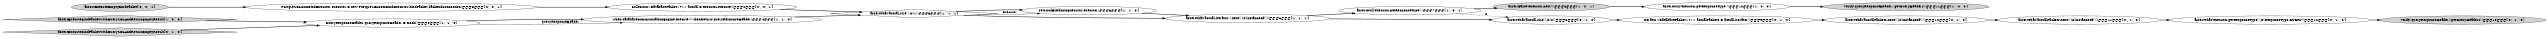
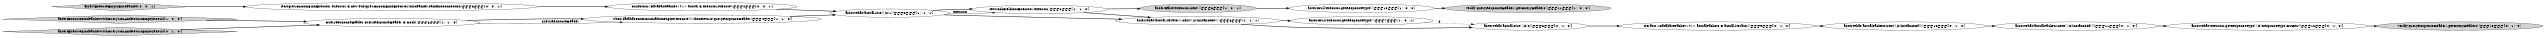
  digraph {
    rankdir=LR
    node [fillcolor=white shape=ellipse style=filled]
    edge [style=bold]
    n1 [label="assertNull(executor.getResponseType())@@@7@@@['1', '0', '1']"]
    n2 [fillcolor=lightgray label="assertFalse(executor.next())@@@8@@@['1', '0', '1']"]
    n3 [label="assertThat(actual.size(),is(2))@@@8@@@['0', '1', '0']"]
    n4 [label="assertNull(executor.getResponseType())@@@10@@@['1', '0', '0']"]
    n5 [label="Iterator<DatabasePacket<?>> actualPackets = actual.iterator()@@@9@@@['0', '1', '0']"]
    n6 [label="PostgreSQLComBindExecutor executor = new PostgreSQLComBindExecutor(bindPacket,backendConnection)@@@3@@@['0', '0', '1']"]
    n7 [label="Collection<DatabasePacket<?>> actual = executor.execute()@@@4@@@['0', '0', '1']"]
-   n8 [label="assertThat(actual.size(),is(1))@@@5@@@['1', '1', '1']" shape=diamond]
+   n8 [label="assertThat(actual.size(),is(1))@@@5@@@['1', '1', '1']"]
    n9 [fillcolor=lightgray label="verify(queryResponseHeader).getQueryHeaders()@@@13@@@['0', '1', '0']"]
    n10 [label="QueryResponseHeader queryResponseHeader = mock()@@@3@@@['1', '1', '0']"]
    n11 [label="when(databaseCommunicationEngine.execute()).thenReturn(queryResponseHeader)@@@4@@@['1', '1', '0']"]
    n12 [label="assertThat(actualPackets.next(),is(instanceOf()))@@@10@@@['0', '1', '0']"]
    n13 [label="assertThat(actualPackets.next(),is(instanceOf()))@@@11@@@['0', '1', '0']"]
    n14 [label="assertThat(executor.getResponseType(),is(ResponseType.QUERY))@@@12@@@['0', '1', '0']"]
    n15 [fillcolor=lightgray label="verify(queryResponseHeader).getQueryHeaders()@@@11@@@['1', '0', '0']"]
    n16 [label="setMockFieldIntoExecutor(executor)@@@6@@@['1', '1', '0']"]
    n17 [label="assertThat(actual.iterator().next(),is(instanceOf()))@@@6@@@['1', '1', '1']"]
    n18 [fillcolor=lightgray label="assertExecuteBindPacketWithQuerySQLAndReturnEmptyResult['1', '0', '0']" shape=diamond]
    n19 [fillcolor=lightgray label="assertExecuteBindPacketWithQuerySQLAndReturnEmptyResult['0', '1', '0']" shape=diamond]
-   n20 [fillcolor=lightgray label="assertExecuteEmptyBindPacket['0', '0', '1']"]
-   n1 -> n2
+   n20 [fillcolor=lightgray label="assertExecuteEmptyBindPacket['0', '0', '1']" shape=diamond]
+   n16 -> n2
    n1 -> n3 [label=6 style=dashed]
    n2 -> n4
    n3 -> n5
    n4 -> n15
    n5 -> n12
    n6 -> n7
    n7 -> n8
    n8 -> n16
    n8 -> n16 [label=executor style=solid]
    n8 -> n17
    n10 -> n11
    n10 -> n11 [label=queryResponseHeader style=solid]
    n11 -> n8
    n12 -> n13
    n13 -> n14
    n14 -> n9
    n16 -> n17
    n17 -> n1
    n17 -> n3
    n18 -> n10
    n19 -> n10
    n20 -> n6
  }
